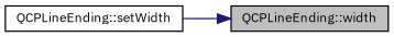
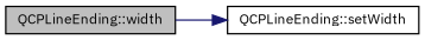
  digraph {
    rankdir=RL
    fontname="IBM Plex Sans"
    node [color=black fontname="IBM Plex Sans" fontsize=10 shape=record style=filled]
    n1 [fillcolor=grey75 fontcolor=black height=0.2 label="QCPLineEnding::width" width=0.4]
    n2 [fillcolor=white height=0.2 label="QCPLineEnding::setWidth" width=0.4]
-   n1 -> n2 [color=midnightblue dir=back fontname="IBM Plex Sans" fontsize=10 labelfontname=Helvetica labelfontsize=10 style=solid]
+   n2 -> n1 [color=midnightblue dir=back fontname="IBM Plex Sans" fontsize=10 labelfontname=Helvetica labelfontsize=10 style=solid]
  }
